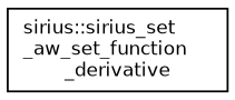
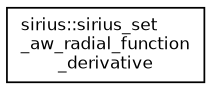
  digraph {
    rankdir=LR
-   n1 [color=black fillcolor=white fontname=Helvetica fontsize=10 height=0.2 label="sirius::sirius_set\l_aw_set_function\l_derivative" shape=record style=filled width=0.4]
+   n1 [color=black fillcolor=white fontname=Helvetica fontsize=10 height=0.2 label="sirius::sirius_set\l_aw_radial_function\l_derivative" shape=record style=filled width=0.4]
  }
